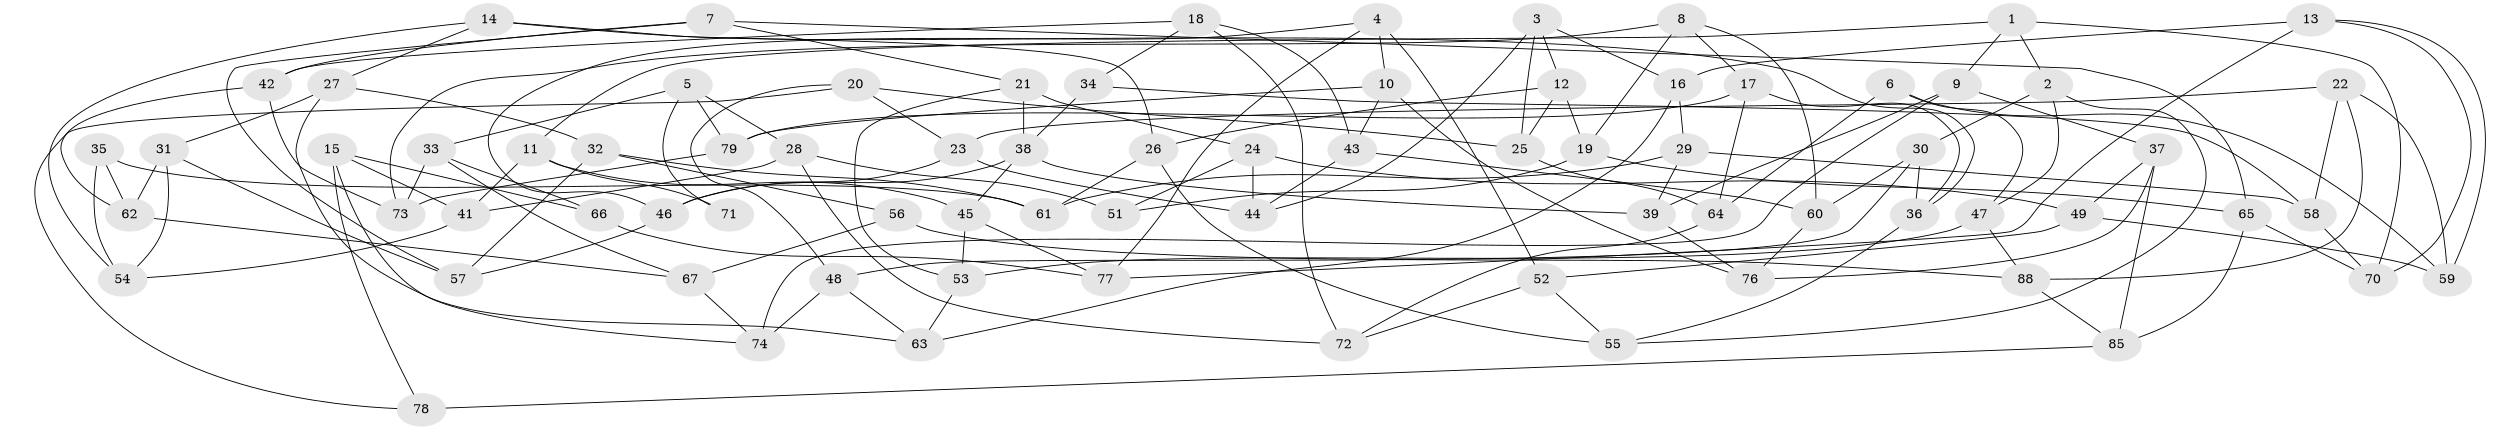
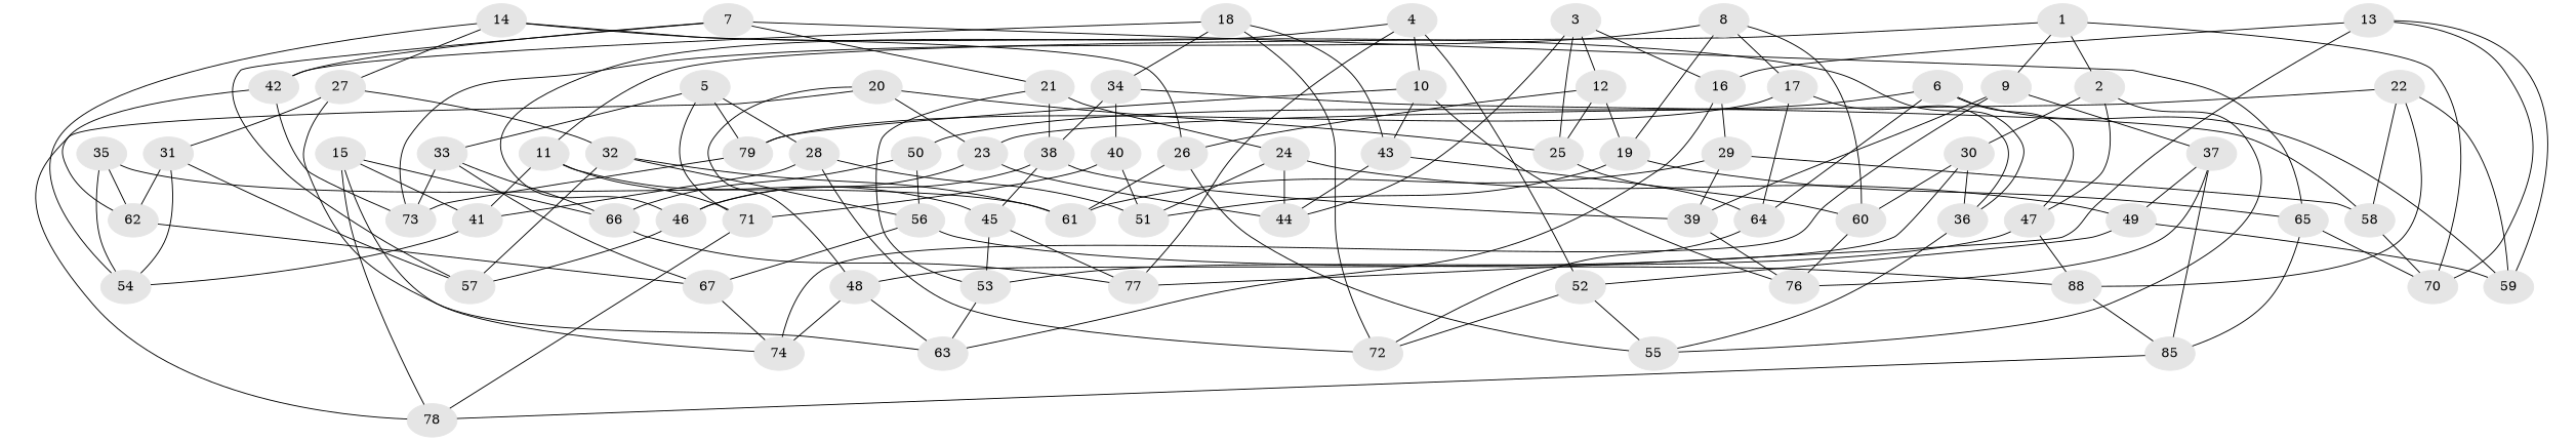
  graph {
    node [color=gray90 style=filled]
    1
    2
    9
    11
    70
    30
    47
    55
    37
    39
    74
    71
    41
    45
    60
    36
    48
    53
    n19 [label=88]
    3
    12
    16
    25
    44
    19
    26
    29
    63
    64
    4
    10
    46
    52
    77
    n35 [label=79]
    43
    76
    57
    72
    5
    28
    33
    51
    73
    66
    67
    78
    6
+   50
    59
    56
    7
    21
    42
    65
    24
    38
    62
    n59 [label=85]
    8
    17
    49
    54
    61
    13
    14
    27
    31
    32
    15
    58
    18
    34
+   40
    20
    23
    22
    35
    1 -- 2
    1 -- 9
    1 -- 11
    1 -- 70
    2 -- 30
    2 -- 47
    2 -- 55
    9 -- 37
    9 -- 39
    9 -- 74
    11 -- 71
    11 -- 41
    11 -- 45
    30 -- 60
    30 -- 36
    30 -- 48
    47 -- 53
    47 -- n19
    37 -- 76
    37 -- n59
    37 -- 49
    39 -- 76
+   71 -- 78
    41 -- 54
    45 -- 53
    45 -- 77
    60 -- 76
    36 -- 55
    48 -- 74
    48 -- 63
    53 -- 63
    n19 -- n59
    3 -- 12
    3 -- 16
    3 -- 25
    3 -- 44
    12 -- 25
    12 -- 19
    12 -- 26
    16 -- 29
    16 -- 63
    25 -- 64
    19 -- 51
    19 -- 65
    26 -- 55
    26 -- 61
    29 -- 39
    29 -- 61
    29 -- 58
    64 -- 72
    4 -- 10
    4 -- 46
    4 -- 52
    4 -- 77
    10 -- n35
    10 -- 43
    10 -- 76
    46 -- 57
    52 -- 55
    52 -- 72
    n35 -- 73
    43 -- 60
    43 -- 44
    5 -- 71
    5 -- n35
    5 -- 28
    5 -- 33
    28 -- 41
    28 -- 72
    28 -- 51
    33 -- 73
    33 -- 66
    33 -- 67
    66 -- 77
    67 -- 74
    6 -- 47
    6 -- 64
+   6 -- 50
    6 -- 59
+   50 -- 66
+   50 -- 56
    56 -- n19
    56 -- 67
    7 -- 57
    7 -- 21
    7 -- 42
    7 -- 65
    21 -- 53
    21 -- 24
    21 -- 38
    42 -- 73
    42 -- 62
    65 -- 70
    65 -- n59
    24 -- 44
    24 -- 51
    24 -- 49
    38 -- 39
    38 -- 45
    38 -- 46
    62 -- 67
    n59 -- 78
    8 -- 60
    8 -- 19
    8 -- 73
    8 -- 17
    17 -- 36
    17 -- 64
    17 -- n35
    49 -- 52
    49 -- 59
    13 -- 70
    13 -- 16
    13 -- 77
    13 -- 59
    14 -- 36
    14 -- 26
    14 -- 54
    14 -- 27
    27 -- 63
    27 -- 31
    27 -- 32
    31 -- 57
    31 -- 62
    31 -- 54
    32 -- 57
    32 -- 56
    32 -- 61
    15 -- 74
    15 -- 41
    15 -- 66
    15 -- 78
    58 -- 70
    18 -- 43
    18 -- 72
    18 -- 42
    18 -- 34
    34 -- 38
    34 -- 58
+   34 -- 40
+   40 -- 71
+   40 -- 51
    20 -- 48
    20 -- 25
    20 -- 78
    20 -- 23
    23 -- 44
    23 -- 46
    22 -- n19
    22 -- 59
    22 -- 58
    22 -- 23
    35 -- 62
    35 -- 54
    35 -- 61
  }
